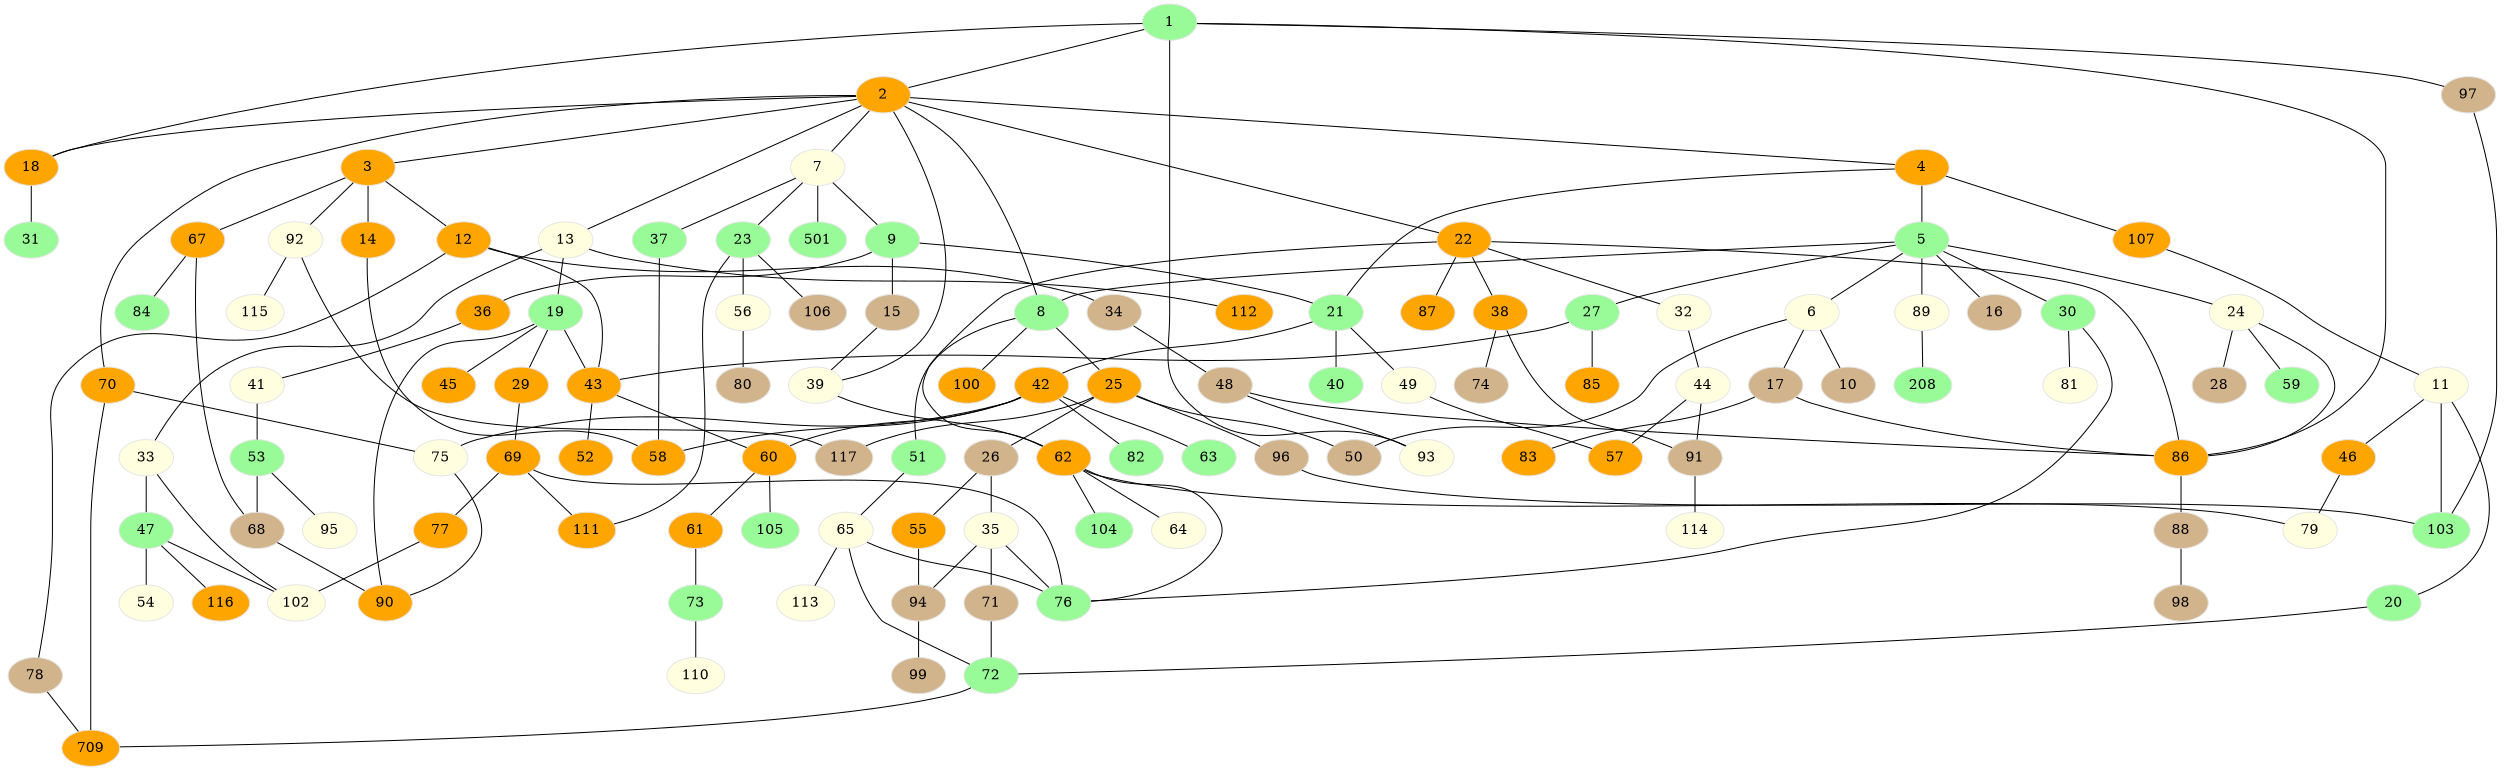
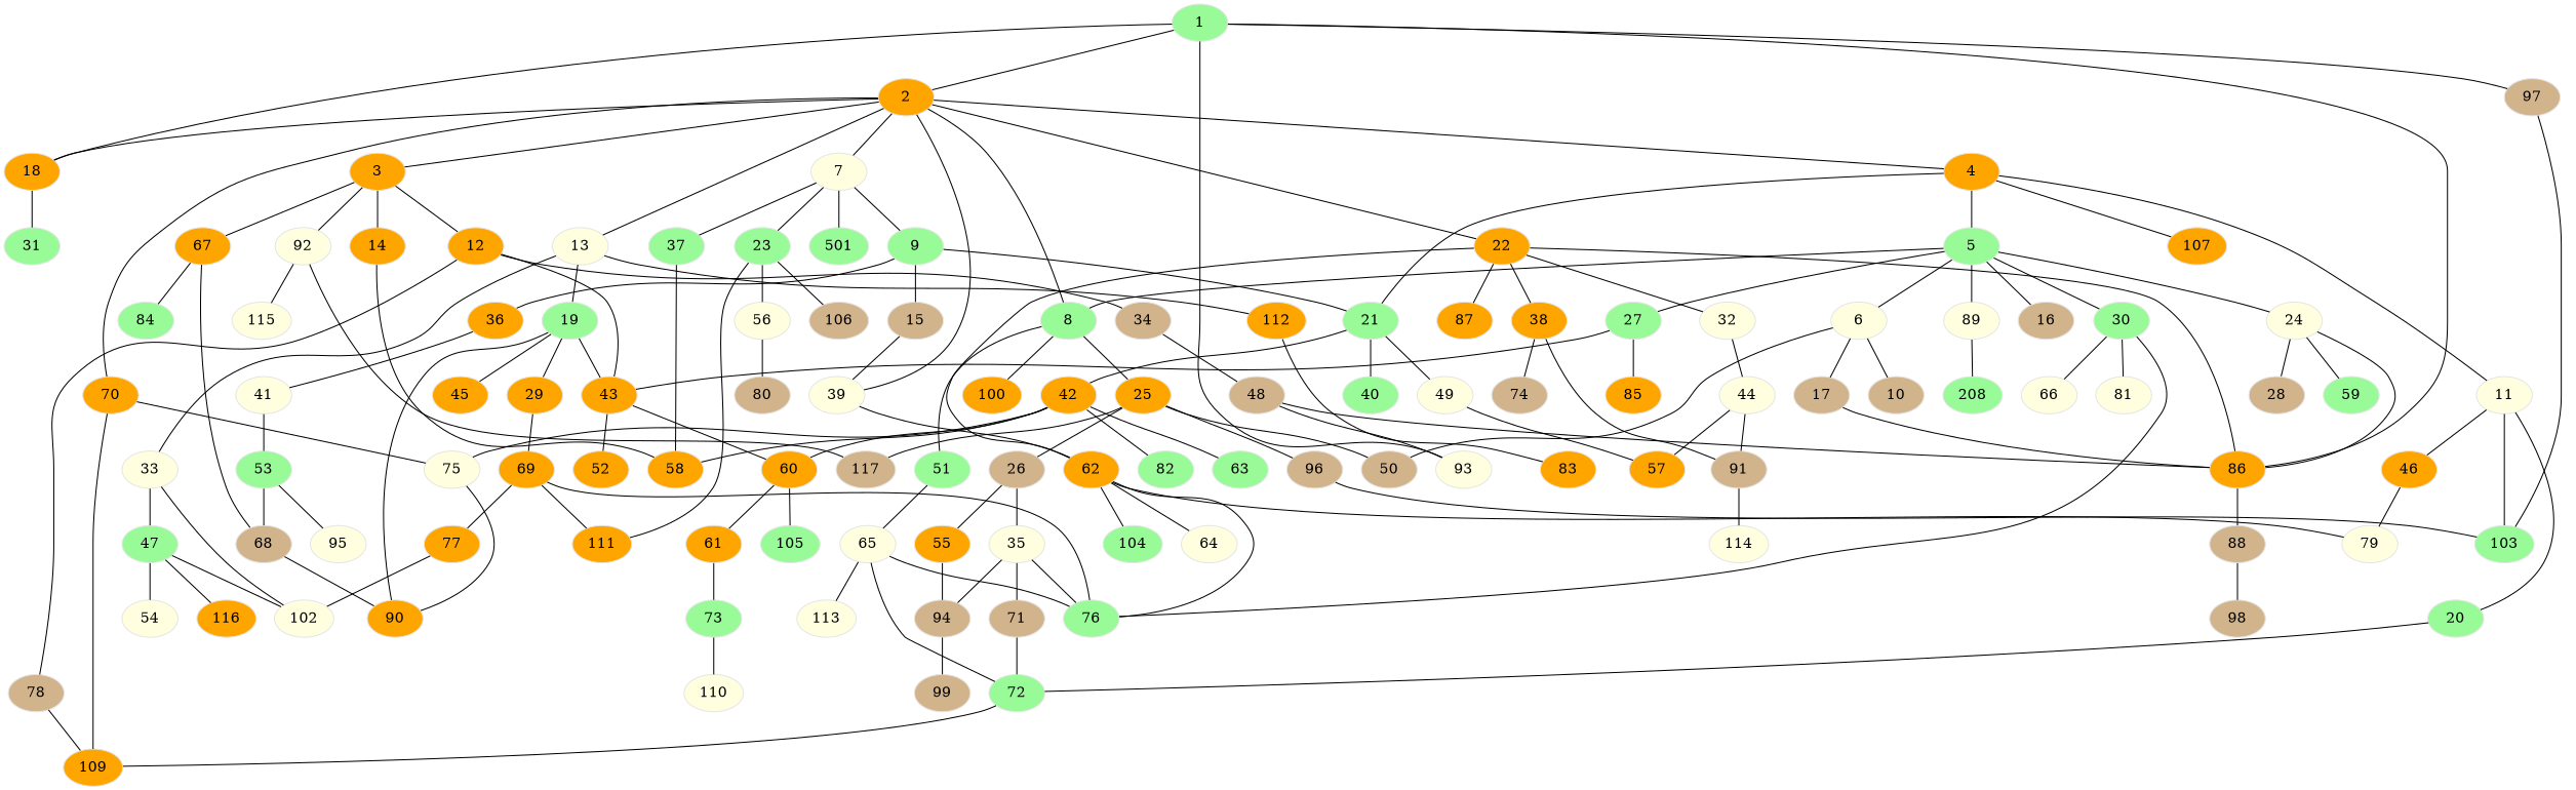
  graph {
    node [color=gray90 fillcolor=orange style=filled]
    1 [fillcolor=palegreen]
    2
    18
    86
    93 [fillcolor=lightyellow]
    97 [fillcolor=tan]
    3
    4
    7 [fillcolor=lightyellow]
    8 [fillcolor=palegreen]
    13 [fillcolor=lightyellow]
    22
    39 [fillcolor=lightyellow]
    70
    31 [fillcolor=palegreen]
    88 [fillcolor=tan]
    103 [fillcolor=palegreen]
    12
    14
    67
    92 [fillcolor=lightyellow]
    5 [fillcolor=palegreen]
    11 [fillcolor=lightyellow]
    21 [fillcolor=palegreen]
    107
    9 [fillcolor=palegreen]
    23 [fillcolor=palegreen]
    37 [fillcolor=palegreen]
    n29 [fillcolor=palegreen label=501]
    25
    51 [fillcolor=palegreen]
    100
    19 [fillcolor=palegreen]
    33 [fillcolor=lightyellow]
    112
    32 [fillcolor=lightyellow]
    38
    62
    87
    75 [fillcolor=lightyellow]
-   109 [label=709]
+   109
    34 [fillcolor=tan]
    43
    78 [fillcolor=tan]
    58
    68 [fillcolor=tan]
    84 [fillcolor=palegreen]
    117 [fillcolor=tan]
    115 [fillcolor=lightyellow]
    6 [fillcolor=lightyellow]
    16 [fillcolor=tan]
    24 [fillcolor=lightyellow]
    27 [fillcolor=palegreen]
    30 [fillcolor=palegreen]
    89 [fillcolor=lightyellow]
    20 [fillcolor=palegreen]
    46
    40 [fillcolor=palegreen]
    42
    49 [fillcolor=lightyellow]
    10 [fillcolor=tan]
    17 [fillcolor=tan]
    50 [fillcolor=tan]
    28 [fillcolor=tan]
    59 [fillcolor=palegreen]
    85
+   66 [fillcolor=lightyellow]
    76 [fillcolor=palegreen]
    81 [fillcolor=lightyellow]
    n70 [fillcolor=palegreen label=208]
    83
    15 [fillcolor=tan]
    36
    56 [fillcolor=lightyellow]
    106 [fillcolor=tan]
    111
    26 [fillcolor=tan]
    96 [fillcolor=tan]
    65 [fillcolor=lightyellow]
    41 [fillcolor=lightyellow]
    72 [fillcolor=palegreen]
    79 [fillcolor=lightyellow]
    48 [fillcolor=tan]
    60
    52
    29
    45
    90
    47 [fillcolor=palegreen]
    102 [fillcolor=lightyellow]
    69
    63 [fillcolor=palegreen]
    82 [fillcolor=palegreen]
    57
    44 [fillcolor=lightyellow]
    74 [fillcolor=tan]
    91 [fillcolor=tan]
    64 [fillcolor=lightyellow]
    104 [fillcolor=palegreen]
    80 [fillcolor=tan]
    35 [fillcolor=lightyellow]
    55
    71 [fillcolor=tan]
    94 [fillcolor=tan]
    77
    54 [fillcolor=lightyellow]
    116
    99 [fillcolor=tan]
    53 [fillcolor=palegreen]
    114 [fillcolor=lightyellow]
    95 [fillcolor=lightyellow]
    61
    105 [fillcolor=palegreen]
    113 [fillcolor=lightyellow]
    73 [fillcolor=palegreen]
    110 [fillcolor=lightyellow]
    98 [fillcolor=tan]
    1 -- 2
    1 -- 18
    1 -- 86
    1 -- 93
    1 -- 97
    2 -- 18
    2 -- 3
    2 -- 4
    2 -- 7
    2 -- 8
    2 -- 13
    2 -- 22
    2 -- 39
    2 -- 70
    18 -- 31
    86 -- 88
    97 -- 103
    3 -- 12
    3 -- 14
    3 -- 67
    3 -- 92
    4 -- 5
-   107 -- 11
+   4 -- 11
    4 -- 21
    4 -- 107
    7 -- 9
    7 -- 23
    7 -- 37
    7 -- n29
    8 -- 25
    8 -- 51
    8 -- 100
    13 -- 19
    13 -- 33
    13 -- 112
    22 -- 86
    22 -- 32
    22 -- 38
    22 -- 62
    22 -- 87
    39 -- 62
    70 -- 75
    70 -- 109
    88 -- 98
    12 -- 34
    12 -- 43
    12 -- 78
    14 -- 58
    67 -- 68
    67 -- 84
    92 -- 117
    92 -- 115
    5 -- 8
    5 -- 6
    5 -- 16
    5 -- 24
    5 -- 27
    5 -- 30
    5 -- 89
    11 -- 103
    11 -- 20
    11 -- 46
    21 -- 40
    21 -- 42
    21 -- 49
    9 -- 21
    9 -- 15
    9 -- 36
    23 -- 56
    23 -- 106
    23 -- 111
    37 -- 58
    25 -- 117
    25 -- 50
    25 -- 26
    25 -- 96
    51 -- 65
    19 -- 43
    19 -- 29
    19 -- 45
    19 -- 90
    33 -- 47
    33 -- 102
    32 -- 44
    38 -- 74
    38 -- 91
    62 -- 76
    62 -- 79
    62 -- 64
    62 -- 104
    75 -- 90
    34 -- 48
    43 -- 60
    43 -- 52
    78 -- 109
    68 -- 90
    6 -- 10
    6 -- 17
    6 -- 50
    24 -- 86
    24 -- 28
    24 -- 59
    27 -- 43
    27 -- 85
+   30 -- 66
    30 -- 76
    30 -- 81
    89 -- n70
    20 -- 72
    46 -- 79
    42 -- 75
    42 -- 58
    42 -- 60
    42 -- 63
    42 -- 82
    49 -- 57
    17 -- 86
-   17 -- 83
+   112 -- 83
    15 -- 39
    36 -- 41
    56 -- 80
    26 -- 35
    26 -- 55
    96 -- 103
    65 -- 76
    65 -- 72
    65 -- 113
    41 -- 53
    72 -- 109
    48 -- 86
    48 -- 93
    60 -- 61
    60 -- 105
    29 -- 69
    47 -- 102
    47 -- 54
    47 -- 116
    69 -- 76
    69 -- 111
    69 -- 77
    44 -- 57
    44 -- 91
    91 -- 114
    35 -- 76
    35 -- 71
    35 -- 94
    55 -- 94
    71 -- 72
    94 -- 99
    77 -- 102
    53 -- 68
    53 -- 95
    61 -- 73
    73 -- 110
  }
